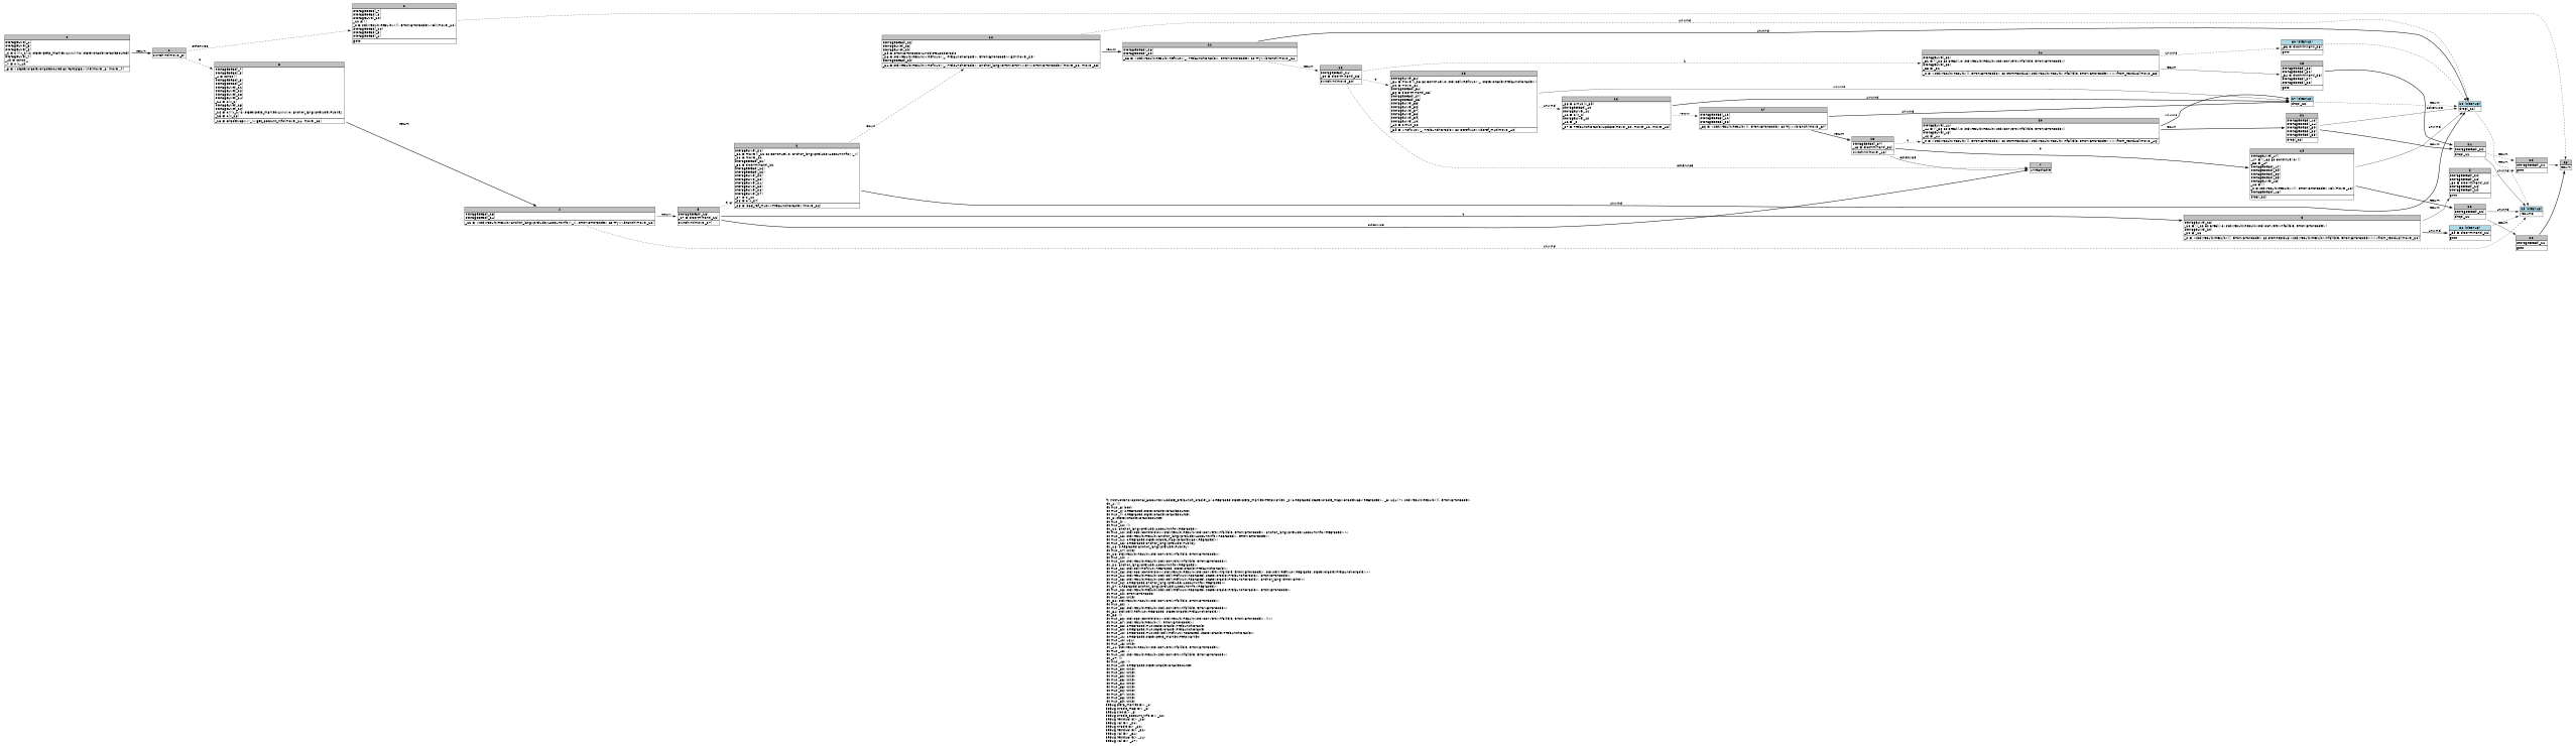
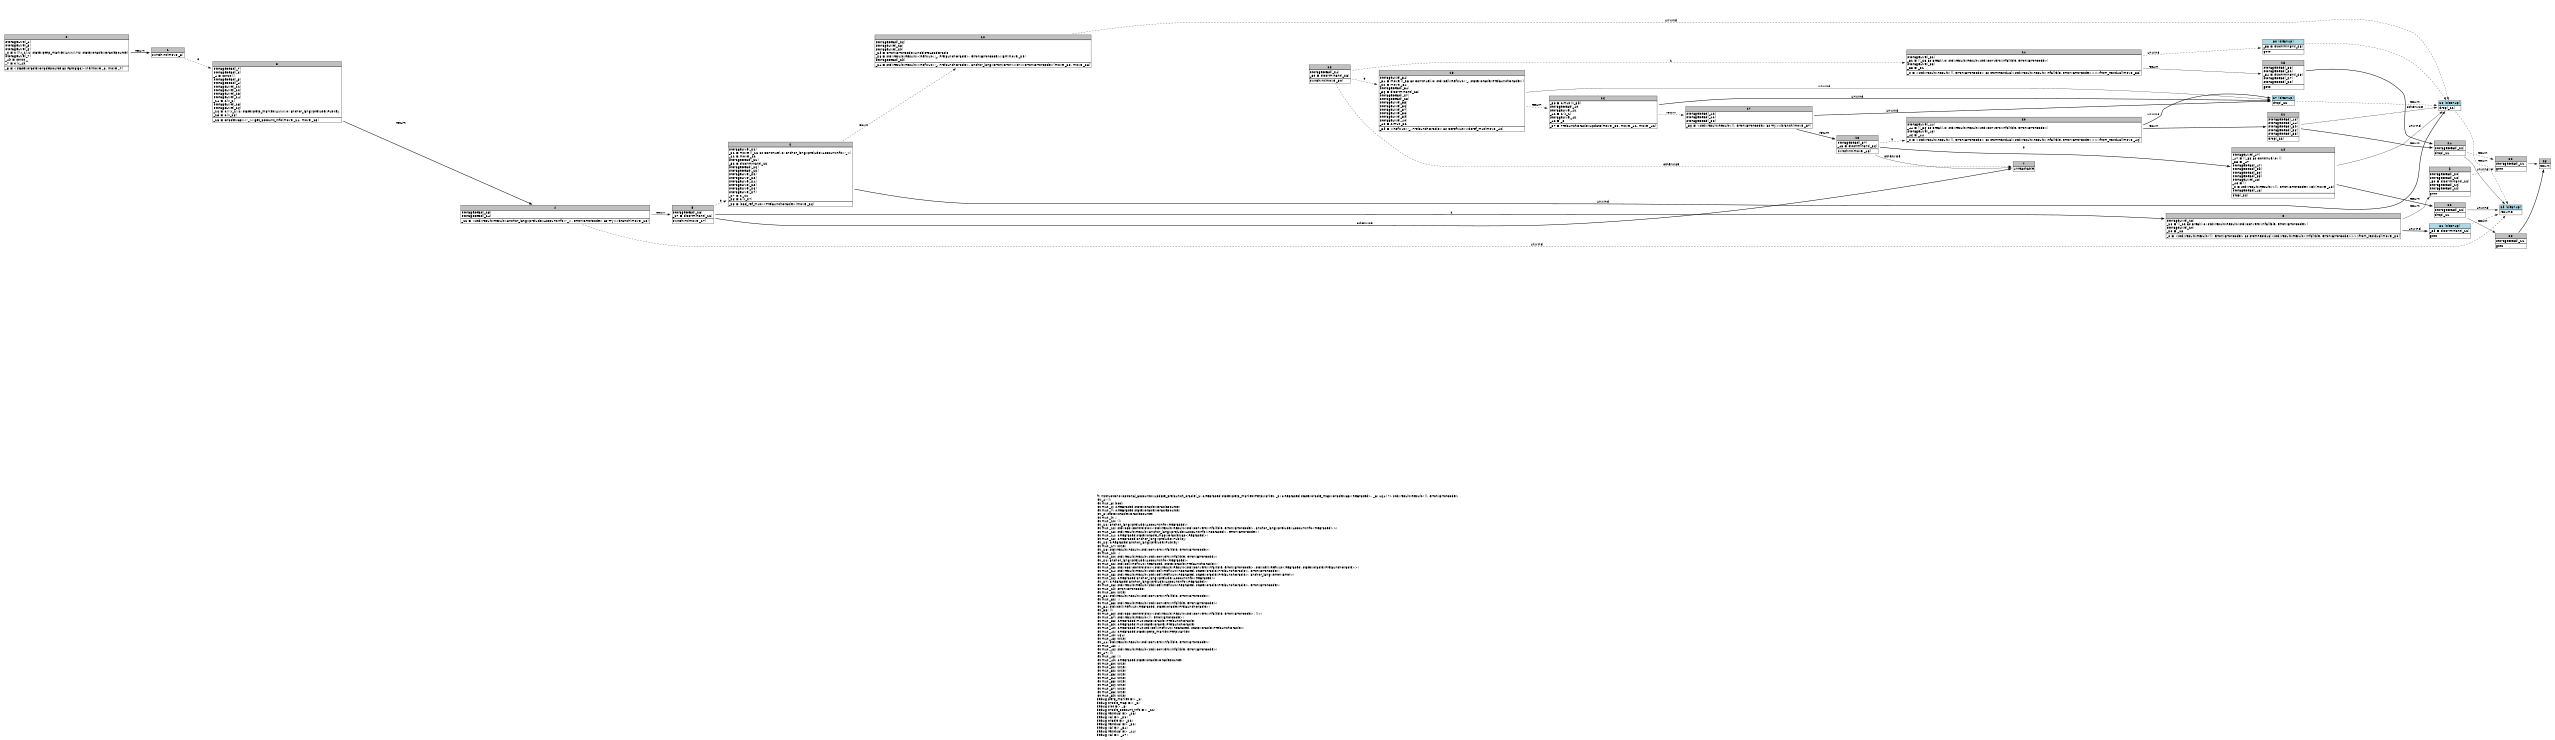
  digraph {
    fontname="DejaVu Sans"
    label=<fn instructions::optional_accounts::update_prelaunch_oracle(_1: &amp;ReErased state::perp_market::PerpMarket, _2: &amp;ReErased state::oracle_map::OracleMap&lt;ReErased&gt;, _3: u64) -&gt; std::result::Result&lt;(), error::ErrorCode&gt;<br align="left"/>let _4: ();<br align="left"/>let mut _5: bool;<br align="left"/>let mut _6: &amp;ReErased state::oracle::OracleSource;<br align="left"/>let mut _7: &amp;ReErased state::oracle::OracleSource;<br align="left"/>let _8: state::oracle::OracleSource;<br align="left"/>let mut _9: !;<br align="left"/>let mut _10: ();<br align="left"/>let _11: anchor_lang::prelude::AccountInfo&lt;ReErased&gt;;<br align="left"/>let mut _12: std::ops::ControlFlow&lt;std::result::Result&lt;std::convert::Infallible, error::ErrorCode&gt;, anchor_lang::prelude::AccountInfo&lt;ReErased&gt;&gt;;<br align="left"/>let mut _13: std::result::Result&lt;anchor_lang::prelude::AccountInfo&lt;ReErased&gt;, error::ErrorCode&gt;;<br align="left"/>let mut _14: &amp;ReErased state::oracle_map::OracleMap&lt;ReErased&gt;;<br align="left"/>let mut _15: &amp;ReErased anchor_lang::prelude::Pubkey;<br align="left"/>let _16: &amp;ReErased anchor_lang::prelude::Pubkey;<br align="left"/>let mut _17: isize;<br align="left"/>let _18: std::result::Result&lt;std::convert::Infallible, error::ErrorCode&gt;;<br align="left"/>let mut _19: !;<br align="left"/>let mut _20: std::result::Result&lt;std::convert::Infallible, error::ErrorCode&gt;;<br align="left"/>let _21: anchor_lang::prelude::AccountInfo&lt;ReErased&gt;;<br align="left"/>let mut _22: std::cell::RefMut&lt;ReErased, state::oracle::PrelaunchOracle&gt;;<br align="left"/>let mut _23: std::ops::ControlFlow&lt;std::result::Result&lt;std::convert::Infallible, error::ErrorCode&gt;, std::cell::RefMut&lt;ReErased, state::oracle::PrelaunchOracle&gt;&gt;;<br align="left"/>let mut _24: std::result::Result&lt;std::cell::RefMut&lt;ReErased, state::oracle::PrelaunchOracle&gt;, error::ErrorCode&gt;;<br align="left"/>let mut _25: std::result::Result&lt;std::cell::RefMut&lt;ReErased, state::oracle::PrelaunchOracle&gt;, anchor_lang::error::Error&gt;;<br align="left"/>let mut _26: &amp;ReErased anchor_lang::prelude::AccountInfo&lt;ReErased&gt;;<br align="left"/>let _27: &amp;ReErased anchor_lang::prelude::AccountInfo&lt;ReErased&gt;;<br align="left"/>let mut _28: std::result::Result&lt;std::cell::RefMut&lt;ReErased, state::oracle::PrelaunchOracle&gt;, error::ErrorCode&gt;;<br align="left"/>let mut _29: error::ErrorCode;<br align="left"/>let mut _30: isize;<br align="left"/>let _31: std::result::Result&lt;std::convert::Infallible, error::ErrorCode&gt;;<br align="left"/>let mut _32: !;<br align="left"/>let mut _33: std::result::Result&lt;std::convert::Infallible, error::ErrorCode&gt;;<br align="left"/>let _34: std::cell::RefMut&lt;ReErased, state::oracle::PrelaunchOracle&gt;;<br align="left"/>let _35: ();<br align="left"/>let mut _36: std::ops::ControlFlow&lt;std::result::Result&lt;std::convert::Infallible, error::ErrorCode&gt;, ()&gt;;<br align="left"/>let mut _37: std::result::Result&lt;(), error::ErrorCode&gt;;<br align="left"/>let mut _38: &amp;ReErased mut state::oracle::PrelaunchOracle;<br align="left"/>let mut _39: &amp;ReErased mut state::oracle::PrelaunchOracle;<br align="left"/>let mut _40: &amp;ReErased mut std::cell::RefMut&lt;ReErased, state::oracle::PrelaunchOracle&gt;;<br align="left"/>let mut _41: &amp;ReErased state::perp_market::PerpMarket;<br align="left"/>let mut _42: u64;<br align="left"/>let mut _43: isize;<br align="left"/>let _44: std::result::Result&lt;std::convert::Infallible, error::ErrorCode&gt;;<br align="left"/>let mut _45: !;<br align="left"/>let mut _46: std::result::Result&lt;std::convert::Infallible, error::ErrorCode&gt;;<br align="left"/>let _47: ();<br align="left"/>let mut _48: ();<br align="left"/>let mut _49: &amp;ReErased state::oracle::OracleSource;<br align="left"/>let mut _50: isize;<br align="left"/>let mut _51: isize;<br align="left"/>let mut _52: isize;<br align="left"/>let mut _53: isize;<br align="left"/>let mut _54: isize;<br align="left"/>let mut _55: isize;<br align="left"/>let mut _56: isize;<br align="left"/>let mut _57: isize;<br align="left"/>let mut _58: isize;<br align="left"/>let mut _59: isize;<br align="left"/>debug perp_market =&gt; _1;<br align="left"/>debug oracle_map =&gt; _2;<br align="left"/>debug slot =&gt; _3;<br align="left"/>debug oracle_account_info =&gt; _11;<br align="left"/>debug residual =&gt; _18;<br align="left"/>debug val =&gt; _21;<br align="left"/>debug oracle =&gt; _22;<br align="left"/>debug residual =&gt; _31;<br align="left"/>debug val =&gt; _34;<br align="left"/>debug residual =&gt; _44;<br align="left"/>debug val =&gt; _47;<br align="left"/>>
    rankdir=LR
    node [fontname="DejaVu Sans" shape=none]
    edge [fontname="DejaVu Sans" style=dashed]
    n1 [label=<<table border="0" cellborder="1" cellspacing="0"><tr><td bgcolor="gray" align="center" colspan="1">0</td></tr><tr><td align="left" balign="left">StorageLive(_4)<br/>StorageLive(_5)<br/>StorageLive(_6)<br/>_6 = &amp;(((*_1).1: state::perp_market::AMM).72: state::oracle::OracleSource)<br/>StorageLive(_7)<br/>_49 = const _<br/>_7 = &amp;(*_49)<br/></td></tr><tr><td align="left">_5 = &lt;state::oracle::OracleSource as PartialEq&gt;::ne(move _6, move _7)</td></tr></table>>]
    n2 [label=<<table border="0" cellborder="1" cellspacing="0"><tr><td bgcolor="gray" align="center" colspan="1">1</td></tr><tr><td align="left">switchInt(move _5)</td></tr></table>>]
-   n3 [label=<<table border="0" cellborder="1" cellspacing="0"><tr><td bgcolor="gray" align="center" colspan="1">2</td></tr><tr><td align="left" balign="left">StorageDead(_7)<br/>StorageDead(_6)<br/>StorageLive(_10)<br/>_10 = ()<br/>_0 = std::result::Result::&lt;(), error::ErrorCode&gt;::Ok(move _10)<br/>StorageDead(_10)<br/>StorageDead(_5)<br/>StorageDead(_4)<br/></td></tr><tr><td align="left">goto</td></tr></table>>]
    n4 [label=<<table border="0" cellborder="1" cellspacing="0"><tr><td bgcolor="gray" align="center" colspan="1">3</td></tr><tr><td align="left" balign="left">StorageDead(_7)<br/>StorageDead(_6)<br/>_4 = const ()<br/>StorageDead(_5)<br/>StorageDead(_4)<br/>StorageLive(_11)<br/>StorageLive(_12)<br/>StorageLive(_13)<br/>StorageLive(_14)<br/>_14 = &amp;(*_2)<br/>StorageLive(_15)<br/>StorageLive(_16)<br/>_16 = &amp;(((*_1).1: state::perp_market::AMM).0: anchor_lang::prelude::Pubkey)<br/>_15 = &amp;(*_16)<br/></td></tr><tr><td align="left">_13 = OracleMap::&lt;'_&gt;::get_account_info(move _14, move _15)</td></tr></table>>]
    n5 [label=<<table border="0" cellborder="1" cellspacing="0"><tr><td bgcolor="gray" align="center" colspan="1">26</td></tr><tr><td align="left">return</td></tr></table>>]
    n6 [label=<<table border="0" cellborder="1" cellspacing="0"><tr><td bgcolor="gray" align="center" colspan="1">4</td></tr><tr><td align="left" balign="left">StorageDead(_15)<br/>StorageDead(_14)<br/></td></tr><tr><td align="left">_12 = &lt;std::result::Result&lt;anchor_lang::prelude::AccountInfo&lt;'_&gt;, error::ErrorCode&gt; as Try&gt;::branch(move _13)</td></tr></table>>]
    n7 [label=<<table border="0" cellborder="1" cellspacing="0"><tr><td bgcolor="gray" align="center" colspan="1">5</td></tr><tr><td align="left" balign="left">StorageDead(_13)<br/>_17 = discriminant(_12)<br/></td></tr><tr><td align="left">switchInt(move _17)</td></tr></table>>]
    n8 [label=<<table border="0" cellborder="1" cellspacing="0"><tr><td bgcolor="lightblue" align="center" colspan="1">29 (cleanup)</td></tr><tr><td align="left">resume</td></tr></table>>]
    n9 [label=<<table border="0" cellborder="1" cellspacing="0"><tr><td bgcolor="gray" align="center" colspan="1">6</td></tr><tr><td align="left" balign="left">StorageLive(_21)<br/>_21 = move ((_12 as Continue).0: anchor_lang::prelude::AccountInfo&lt;'_&gt;)<br/>_11 = move _21<br/>StorageDead(_21)<br/>_52 = discriminant(_12)<br/>StorageDead(_16)<br/>StorageDead(_12)<br/>StorageLive(_22)<br/>StorageLive(_23)<br/>StorageLive(_24)<br/>StorageLive(_25)<br/>StorageLive(_26)<br/>StorageLive(_27)<br/>_27 = &amp;_11<br/>_26 = &amp;(*_27)<br/></td></tr><tr><td align="left">_25 = load_ref_mut::&lt;PrelaunchOracle&gt;(move _26)</td></tr></table>>]
    n10 [label=<<table border="0" cellborder="1" cellspacing="0"><tr><td bgcolor="gray" align="center" colspan="1">7</td></tr><tr><td align="left">unreachable</td></tr></table>>]
    n11 [label=<<table border="0" cellborder="1" cellspacing="0"><tr><td bgcolor="gray" align="center" colspan="1">8</td></tr><tr><td align="left" balign="left">StorageLive(_18)<br/>_18 = ((_12 as Break).0: std::result::Result&lt;std::convert::Infallible, error::ErrorCode&gt;)<br/>StorageLive(_20)<br/>_20 = _18<br/></td></tr><tr><td align="left">_0 = &lt;std::result::Result&lt;(), error::ErrorCode&gt; as FromResidual&lt;std::result::Result&lt;Infallible, error::ErrorCode&gt;&gt;&gt;::from_residual(move _20)</td></tr></table>>]
    n12 [label=<<table border="0" cellborder="1" cellspacing="0"><tr><td bgcolor="gray" align="center" colspan="1">10</td></tr><tr><td align="left" balign="left">StorageDead(_26)<br/>StorageLive(_28)<br/>StorageLive(_29)<br/>_29 = error::ErrorCode::UnableToLoadOracle<br/>_28 = std::result::Result::&lt;RefMut&lt;'_, PrelaunchOracle&gt;, error::ErrorCode&gt;::Err(move _29)<br/>StorageDead(_29)<br/></td></tr><tr><td align="left">_24 = std::result::Result::&lt;RefMut&lt;'_, PrelaunchOracle&gt;, anchor_lang::error::Error&gt;::or::&lt;error::ErrorCode&gt;(move _25, move _28)</td></tr></table>>]
    n13 [label=<<table border="0" cellborder="1" cellspacing="0"><tr><td bgcolor="lightblue" align="center" colspan="1">28 (cleanup)</td></tr><tr><td align="left">drop(_11)</td></tr></table>>]
    n14 [label=<<table border="0" cellborder="1" cellspacing="0"><tr><td bgcolor="gray" align="center" colspan="1">9</td></tr><tr><td align="left" balign="left">StorageDead(_20)<br/>StorageDead(_18)<br/>_50 = discriminant(_12)<br/>StorageDead(_16)<br/>StorageDead(_12)<br/></td></tr><tr><td align="left">goto</td></tr></table>>]
    n15 [label=<<table border="0" cellborder="1" cellspacing="0"><tr><td bgcolor="lightblue" align="center" colspan="1">31 (cleanup)</td></tr><tr><td align="left" balign="left">_59 = discriminant(_12)<br/></td></tr><tr><td align="left">goto</td></tr></table>>]
-   n16 [label=<<table border="0" cellborder="1" cellspacing="0"><tr><td bgcolor="gray" align="center" colspan="1">11</td></tr><tr><td align="left" balign="left">StorageDead(_28)<br/>StorageDead(_25)<br/></td></tr><tr><td align="left">_23 = &lt;std::result::Result&lt;RefMut&lt;'_, PrelaunchOracle&gt;, error::ErrorCode&gt; as Try&gt;::branch(move _24)</td></tr></table>>]
    n17 [label=<<table border="0" cellborder="1" cellspacing="0"><tr><td bgcolor="gray" align="center" colspan="1">25</td></tr><tr><td align="left" balign="left">StorageDead(_11)<br/></td></tr><tr><td align="left">goto</td></tr></table>>]
    n18 [label=<<table border="0" cellborder="1" cellspacing="0"><tr><td bgcolor="gray" align="center" colspan="1">12</td></tr><tr><td align="left" balign="left">StorageDead(_24)<br/>_30 = discriminant(_23)<br/></td></tr><tr><td align="left">switchInt(move _30)</td></tr></table>>]
    n19 [label=<<table border="0" cellborder="1" cellspacing="0"><tr><td bgcolor="gray" align="center" colspan="1">13</td></tr><tr><td align="left" balign="left">StorageLive(_34)<br/>_34 = move ((_23 as Continue).0: std::cell::RefMut&lt;'_, state::oracle::PrelaunchOracle&gt;)<br/>_22 = move _34<br/>StorageDead(_34)<br/>_56 = discriminant(_23)<br/>StorageDead(_27)<br/>StorageDead(_23)<br/>StorageLive(_35)<br/>StorageLive(_36)<br/>StorageLive(_37)<br/>StorageLive(_38)<br/>StorageLive(_39)<br/>StorageLive(_40)<br/>_40 = &amp;mut _22<br/></td></tr><tr><td align="left">_39 = &lt;RefMut&lt;'_, PrelaunchOracle&gt; as DerefMut&gt;::deref_mut(move _40)</td></tr></table>>]
    n20 [label=<<table border="0" cellborder="1" cellspacing="0"><tr><td bgcolor="gray" align="center" colspan="1">14</td></tr><tr><td align="left" balign="left">StorageLive(_31)<br/>_31 = ((_23 as Break).0: std::result::Result&lt;std::convert::Infallible, error::ErrorCode&gt;)<br/>StorageLive(_33)<br/>_33 = _31<br/></td></tr><tr><td align="left">_0 = &lt;std::result::Result&lt;(), error::ErrorCode&gt; as FromResidual&lt;std::result::Result&lt;Infallible, error::ErrorCode&gt;&gt;&gt;::from_residual(move _33)</td></tr></table>>]
    n21 [label=<<table border="0" cellborder="1" cellspacing="0"><tr><td bgcolor="gray" align="center" colspan="1">16</td></tr><tr><td align="left" balign="left">_38 = &amp;mut (*_39)<br/>StorageDead(_40)<br/>StorageLive(_41)<br/>_41 = &amp;(*_1)<br/>StorageLive(_42)<br/>_42 = _3<br/></td></tr><tr><td align="left">_37 = PrelaunchOracle::update(move _38, move _41, move _42)</td></tr></table>>]
    n22 [label=<<table border="0" cellborder="1" cellspacing="0"><tr><td bgcolor="lightblue" align="center" colspan="1">27 (cleanup)</td></tr><tr><td align="left">drop(_22)</td></tr></table>>]
    n23 [label=<<table border="0" cellborder="1" cellspacing="0"><tr><td bgcolor="gray" align="center" colspan="1">15</td></tr><tr><td align="left" balign="left">StorageDead(_33)<br/>StorageDead(_31)<br/>_54 = discriminant(_23)<br/>StorageDead(_27)<br/>StorageDead(_23)<br/></td></tr><tr><td align="left">goto</td></tr></table>>]
    n24 [label=<<table border="0" cellborder="1" cellspacing="0"><tr><td bgcolor="lightblue" align="center" colspan="1">30 (cleanup)</td></tr><tr><td align="left" balign="left">_58 = discriminant(_23)<br/></td></tr><tr><td align="left">goto</td></tr></table>>]
    n25 [label=<<table border="0" cellborder="1" cellspacing="0"><tr><td bgcolor="gray" align="center" colspan="1">17</td></tr><tr><td align="left" balign="left">StorageDead(_42)<br/>StorageDead(_41)<br/>StorageDead(_38)<br/></td></tr><tr><td align="left">_36 = &lt;std::result::Result&lt;(), error::ErrorCode&gt; as Try&gt;::branch(move _37)</td></tr></table>>]
    n26 [label=<<table border="0" cellborder="1" cellspacing="0"><tr><td bgcolor="gray" align="center" colspan="1">24</td></tr><tr><td align="left" balign="left">StorageDead(_22)<br/></td></tr><tr><td align="left">drop(_11)</td></tr></table>>]
    n27 [label=<<table border="0" cellborder="1" cellspacing="0"><tr><td bgcolor="gray" align="center" colspan="1">18</td></tr><tr><td align="left" balign="left">StorageDead(_37)<br/>_43 = discriminant(_36)<br/></td></tr><tr><td align="left">switchInt(move _43)</td></tr></table>>]
    n28 [label=<<table border="0" cellborder="1" cellspacing="0"><tr><td bgcolor="gray" align="center" colspan="1">19</td></tr><tr><td align="left" balign="left">StorageLive(_47)<br/>_47 = ((_36 as Continue).0: ())<br/>_35 = _47<br/>StorageDead(_47)<br/>StorageDead(_39)<br/>StorageDead(_36)<br/>StorageDead(_35)<br/>StorageLive(_48)<br/>_48 = ()<br/>_0 = std::result::Result::&lt;(), error::ErrorCode&gt;::Ok(move _48)<br/>StorageDead(_48)<br/></td></tr><tr><td align="left">drop(_22)</td></tr></table>>]
    n29 [label=<<table border="0" cellborder="1" cellspacing="0"><tr><td bgcolor="gray" align="center" colspan="1">20</td></tr><tr><td align="left" balign="left">StorageLive(_44)<br/>_44 = ((_36 as Break).0: std::result::Result&lt;std::convert::Infallible, error::ErrorCode&gt;)<br/>StorageLive(_46)<br/>_46 = _44<br/></td></tr><tr><td align="left">_0 = &lt;std::result::Result&lt;(), error::ErrorCode&gt; as FromResidual&lt;std::result::Result&lt;Infallible, error::ErrorCode&gt;&gt;&gt;::from_residual(move _46)</td></tr></table>>]
    n30 [label=<<table border="0" cellborder="1" cellspacing="0"><tr><td bgcolor="gray" align="center" colspan="1">22</td></tr><tr><td align="left" balign="left">StorageDead(_22)<br/></td></tr><tr><td align="left">drop(_11)</td></tr></table>>]
    n31 [label=<<table border="0" cellborder="1" cellspacing="0"><tr><td bgcolor="gray" align="center" colspan="1">21</td></tr><tr><td align="left" balign="left">StorageDead(_46)<br/>StorageDead(_44)<br/>StorageDead(_39)<br/>StorageDead(_36)<br/>StorageDead(_35)<br/></td></tr><tr><td align="left">drop(_22)</td></tr></table>>]
    n32 [label=<<table border="0" cellborder="1" cellspacing="0"><tr><td bgcolor="gray" align="center" colspan="1">23</td></tr><tr><td align="left" balign="left">StorageDead(_11)<br/></td></tr><tr><td align="left">goto</td></tr></table>>]
    n1 -> n2 [label=return style=bold]
-   n2 -> n3 [label=otherwise]
    n2 -> n4 [label=0]
-   n3 -> n5
    n4 -> n6 [label=return style=bold]
    n6 -> n7 [label=return style=solid]
    n6 -> n8 [label=unwind]
    n7 -> n9 [label=0]
    n7 -> n10 [label=otherwise style=bold]
    n7 -> n11 [label=1 style=bold]
    n9 -> n12 [label=return]
    n9 -> n13 [label=unwind style=bold]
    n11 -> n14 [label=return style=solid]
    n11 -> n15 [label=unwind style=bold]
    n12 -> n13 [label=unwind]
-   n12 -> n16 [label=return style=bold]
    n13 -> n8 [label=return]
    n14 -> n17
    n15 -> n8
-   n16 -> n13 [label=unwind style=bold]
-   n16 -> n18 [label=return]
    n17 -> n5 [style=solid]
    n18 -> n10 [label=otherwise]
    n18 -> n19 [label=0]
    n18 -> n20 [label=1]
-   n19 -> n21 [label=unwind]
+   n19 -> n21 [label=return]
    n19 -> n22 [label=unwind style=solid]
    n20 -> n23 [label=return style=solid]
    n20 -> n24 [label=unwind]
    n21 -> n22 [label=unwind style=bold]
    n21 -> n25 [label=return]
    n22 -> n13 [label=return]
    n23 -> n26 [style=bold]
    n24 -> n13
    n25 -> n22 [label=unwind style=bold]
    n25 -> n27 [label=return style=bold]
    n26 -> n8 [label=unwind style=solid]
    n26 -> n17 [label=return]
    n27 -> n10 [label=otherwise style=solid]
    n27 -> n28 [label=0 style=bold]
    n27 -> n29 [label=1]
    n28 -> n13 [label=unwind style=solid]
    n28 -> n30 [label=return style=bold]
    n29 -> n22 [label=unwind style=bold]
    n29 -> n31 [label=return style=bold]
    n30 -> n8 [label=unwind style=solid]
    n30 -> n32 [label=return style=solid]
    n31 -> n13 [label=otherwise style=solid]
    n31 -> n26 [label=return style=bold]
    n32 -> n5 [style=bold]
  }
